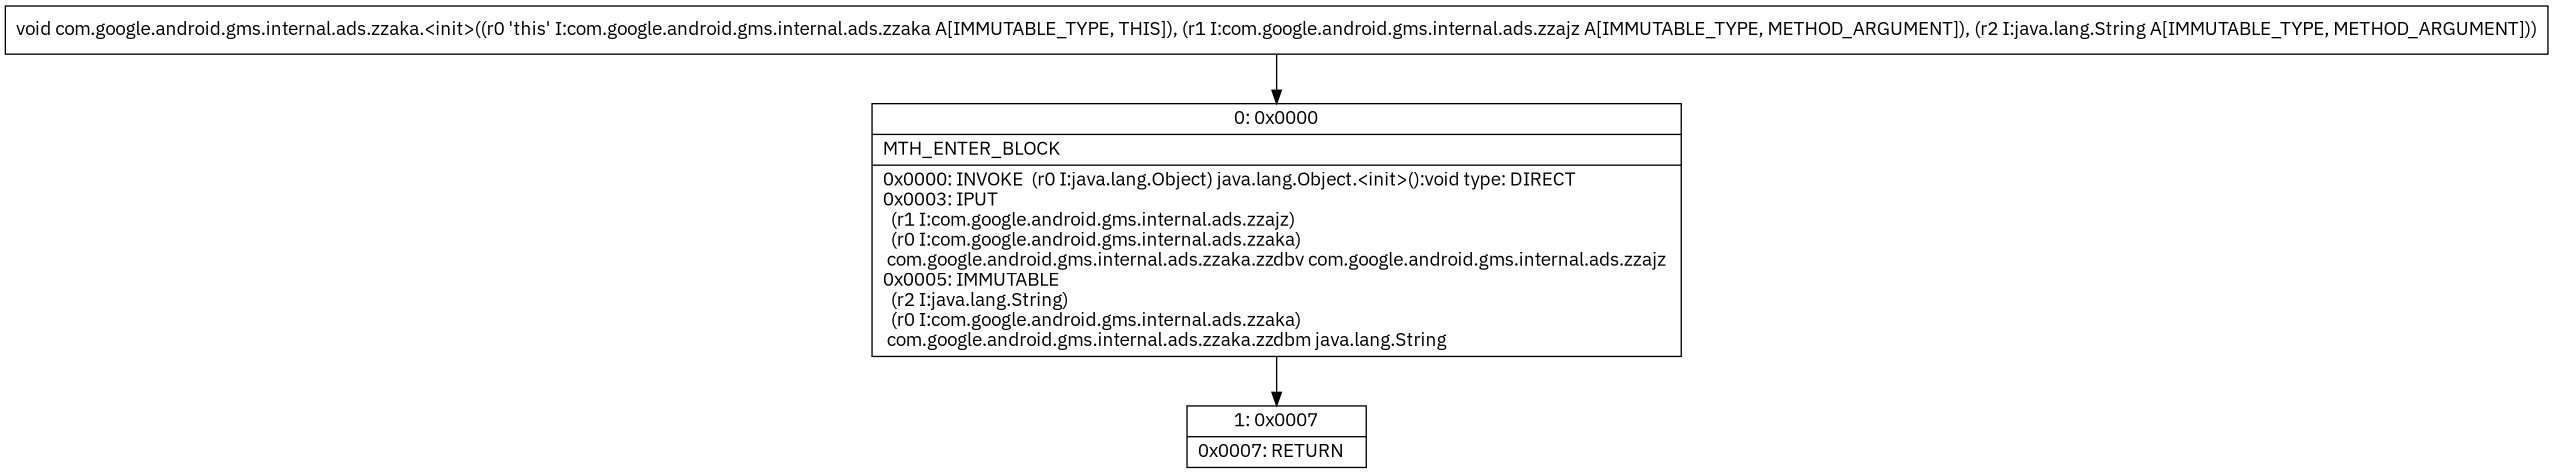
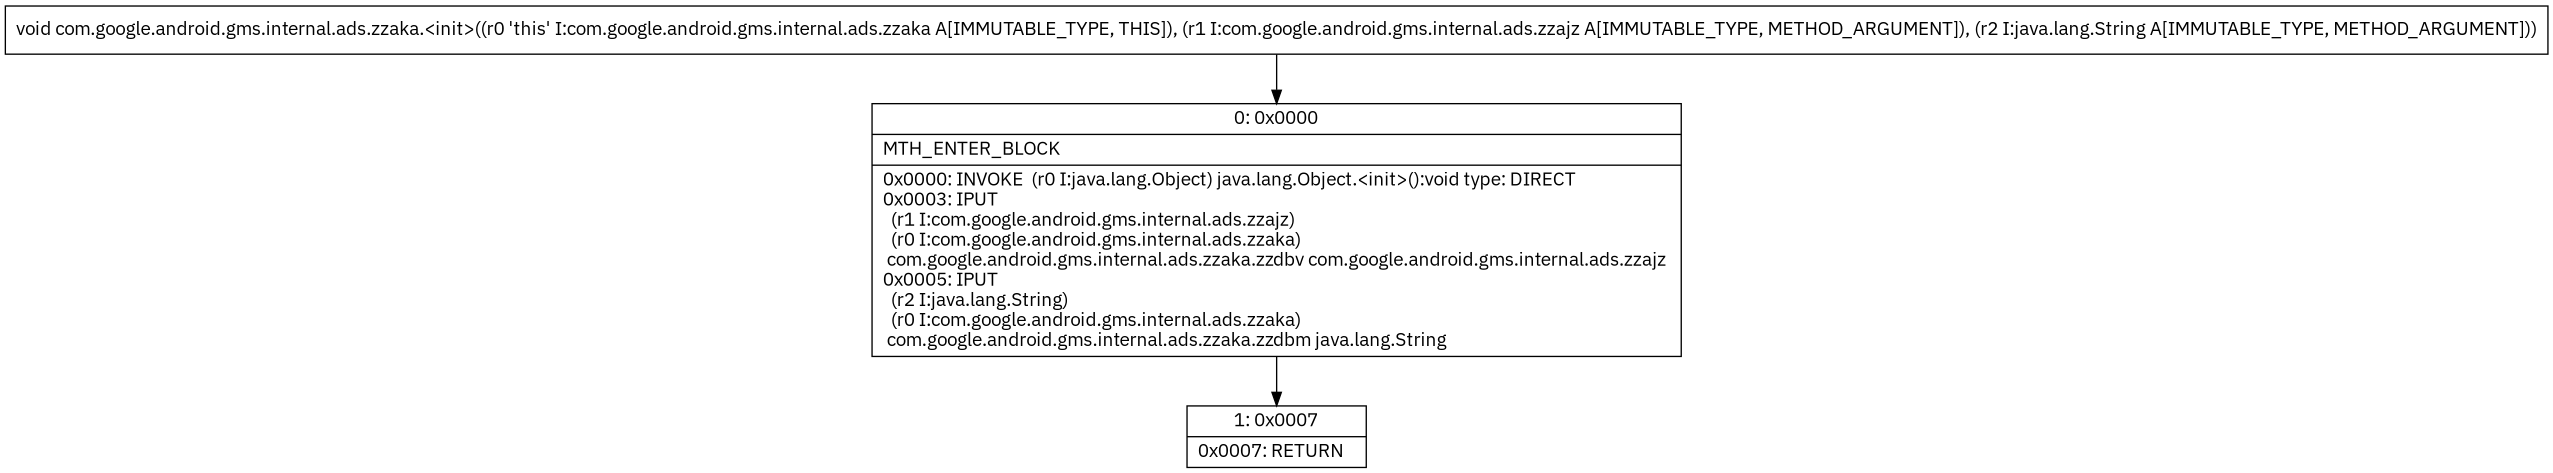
  digraph {
    fontname="IBM Plex Sans"
    node [shape=record fontname="IBM Plex Sans"]
    edge [fontname="IBM Plex Sans"]
-   n1 [label="{0\:\ 0x0000|MTH_ENTER_BLOCK\l|0x0000: INVOKE  (r0 I:java.lang.Object) java.lang.Object.\<init\>():void type: DIRECT \l0x0003: IPUT  \l  (r1 I:com.google.android.gms.internal.ads.zzajz)\l  (r0 I:com.google.android.gms.internal.ads.zzaka)\l com.google.android.gms.internal.ads.zzaka.zzdbv com.google.android.gms.internal.ads.zzajz \l0x0005: IMMUTABLE  \l  (r2 I:java.lang.String)\l  (r0 I:com.google.android.gms.internal.ads.zzaka)\l com.google.android.gms.internal.ads.zzaka.zzdbm java.lang.String \l}"]
+   n1 [label="{0\:\ 0x0000|MTH_ENTER_BLOCK\l|0x0000: INVOKE  (r0 I:java.lang.Object) java.lang.Object.\<init\>():void type: DIRECT \l0x0003: IPUT  \l  (r1 I:com.google.android.gms.internal.ads.zzajz)\l  (r0 I:com.google.android.gms.internal.ads.zzaka)\l com.google.android.gms.internal.ads.zzaka.zzdbv com.google.android.gms.internal.ads.zzajz \l0x0005: IPUT  \l  (r2 I:java.lang.String)\l  (r0 I:com.google.android.gms.internal.ads.zzaka)\l com.google.android.gms.internal.ads.zzaka.zzdbm java.lang.String \l}"]
    n2 [label="{1\:\ 0x0007|0x0007: RETURN   \l}"]
    n3 [label="{void com.google.android.gms.internal.ads.zzaka.\<init\>((r0 'this' I:com.google.android.gms.internal.ads.zzaka A[IMMUTABLE_TYPE, THIS]), (r1 I:com.google.android.gms.internal.ads.zzajz A[IMMUTABLE_TYPE, METHOD_ARGUMENT]), (r2 I:java.lang.String A[IMMUTABLE_TYPE, METHOD_ARGUMENT])) }"]
    n1 -> n2
    n3 -> n1
  }
